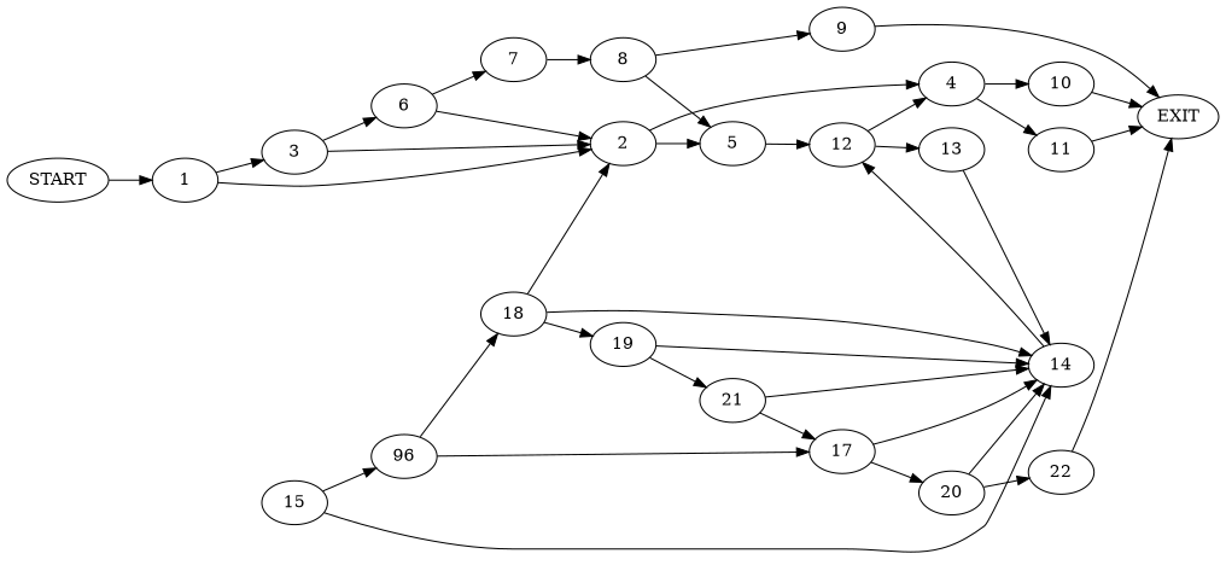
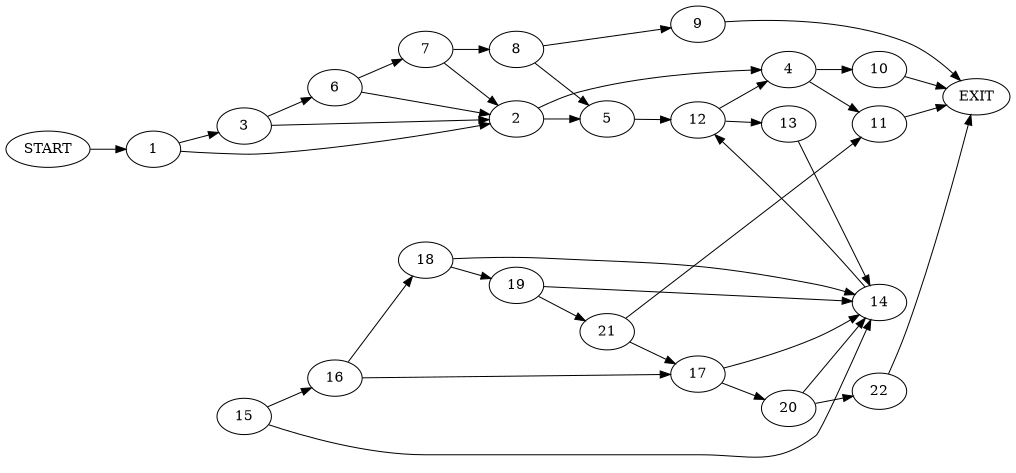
  digraph {
    rankdir=LR
    n1 [label=START]
    1
    2
    3
    n5 [label=EXIT]
    4
    5
    6
    10
    11
    12
    7
    13
    8
    9
    14
    15
-   16 [label=96]
+   16
    17
    18
    20
    19
    22
    21
    n1 -> 1
    1 -> 2
    1 -> 3
    2 -> 4
    2 -> 5
    3 -> 2
    3 -> 6
    4 -> 10
    4 -> 11
    5 -> 12
    6 -> 2
    6 -> 7
    10 -> n5
    11 -> n5
    12 -> 4
    12 -> 13
-   18 -> 2
+   7 -> 2
    7 -> 8
    13 -> 14
    8 -> 5
    8 -> 9
    9 -> n5
    14 -> 12
    15 -> 14
    15 -> 16
    16 -> 17
    16 -> 18
    17 -> 14
    17 -> 20
    18 -> 14
    18 -> 19
    20 -> 14
    20 -> 22
    19 -> 14
    19 -> 21
    22 -> n5
-   21 -> 14
+   21 -> 11
    21 -> 17
  }
